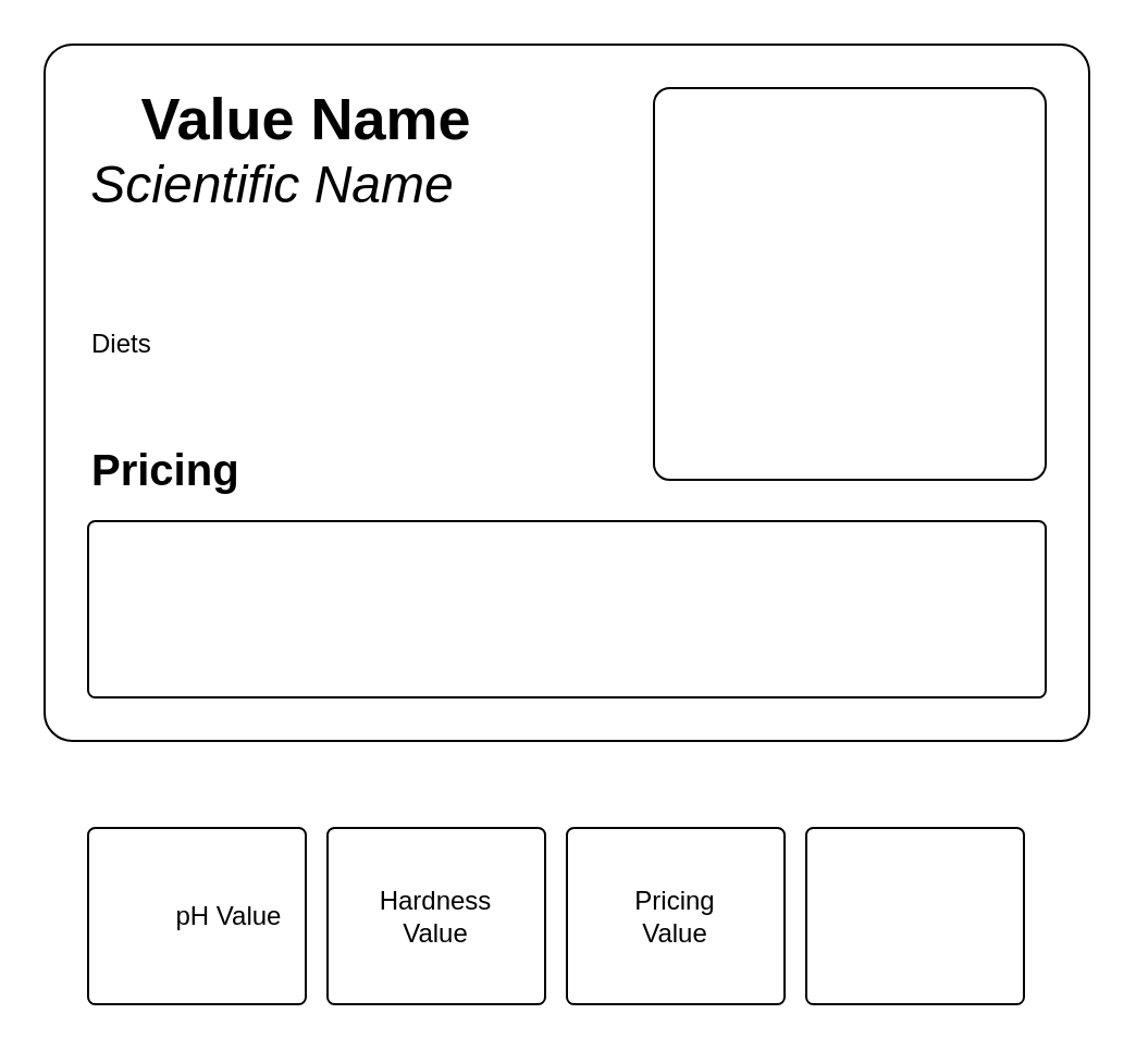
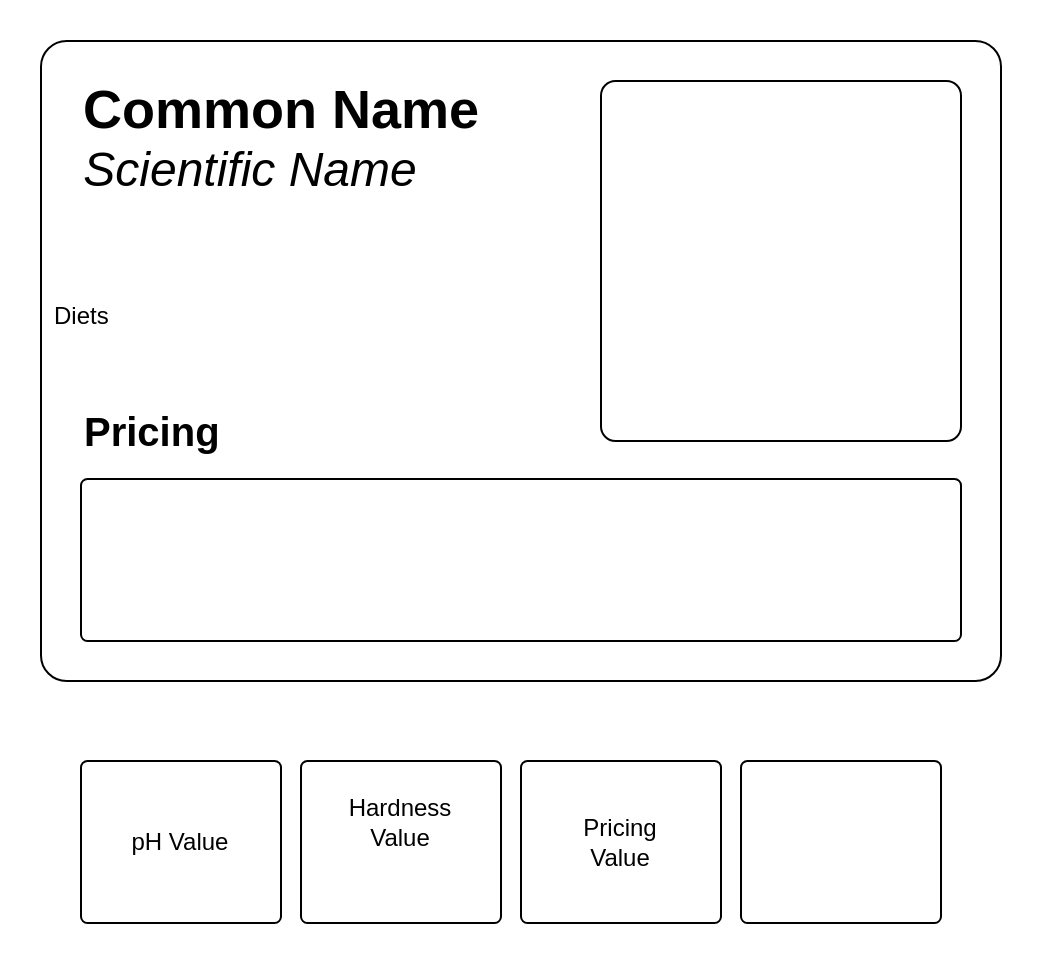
  <mxCell id="0" />
  <mxCell id="1" parent="0" />
  <mxCell id="2" value="" style="rounded=1;whiteSpace=wrap;html=1;arcSize=4;" vertex="1" parent="1"><mxGeometry x="20" y="20" width="480" height="320" as="geometry" /></mxCell>
- <mxCell id="3" value="&lt;b&gt;&lt;font style=&quot;font-size: 27px;&quot;&gt;Value Name&lt;/font&gt;&lt;/b&gt;" style="text;html=1;align=center;verticalAlign=middle;whiteSpace=wrap;rounded=0;" vertex="1" parent="1"><mxGeometry x="40" y="40" width="201" height="30" as="geometry" /></mxCell>
+ <mxCell id="3" value="&lt;b&gt;&lt;font style=&quot;font-size: 27px;&quot;&gt;Common Name&lt;/font&gt;&lt;/b&gt;" style="text;html=1;align=center;verticalAlign=middle;whiteSpace=wrap;rounded=0;" vertex="1" parent="1"><mxGeometry x="40" y="40" width="201" height="30" as="geometry" /></mxCell>
  <mxCell id="4" value="&lt;p id=&quot;20250708154516-addnu5b&quot;&gt;Scientific Name&lt;/p&gt;" style="text;html=1;align=center;verticalAlign=middle;whiteSpace=wrap;rounded=0;fontSize=24;fontStyle=2" vertex="1" parent="1"><mxGeometry x="40" y="70" width="170" height="30" as="geometry" /></mxCell>
  <mxCell id="5" value="" style="rounded=1;whiteSpace=wrap;html=1;arcSize=4;" vertex="1" parent="1"><mxGeometry x="40" y="239" width="440" height="81" as="geometry" /></mxCell>
- <mxCell id="6" value="Diets" style="text;html=1;align=left;verticalAlign=middle;whiteSpace=wrap;rounded=0;" vertex="1" parent="1"><mxGeometry x="40" y="145" width="70" height="25" as="geometry" /></mxCell>
+ <mxCell id="6" value="Diets" style="text;html=1;align=left;verticalAlign=middle;whiteSpace=wrap;rounded=0;" vertex="1" parent="1"><mxGeometry x="25" y="145" width="70" height="25" as="geometry" /></mxCell>
  <mxCell id="7" value="Pricing" style="text;html=1;align=left;verticalAlign=middle;whiteSpace=wrap;rounded=0;fontStyle=1;fontSize=20;" vertex="1" parent="1"><mxGeometry x="40" y="200" width="70" height="30" as="geometry" /></mxCell>
  <mxCell id="8" value="" style="rounded=1;whiteSpace=wrap;html=1;arcSize=4;" vertex="1" parent="1"><mxGeometry x="300" y="40" width="180" height="180" as="geometry" /></mxCell>
  <mxCell id="9" value="" style="rounded=1;whiteSpace=wrap;html=1;arcSize=4;" vertex="1" parent="1"><mxGeometry x="150" y="380" width="100" height="81" as="geometry" /></mxCell>
  <mxCell id="10" value="" style="rounded=1;whiteSpace=wrap;html=1;arcSize=4;" vertex="1" parent="1"><mxGeometry x="40" y="380" width="100" height="81" as="geometry" /></mxCell>
  <mxCell id="11" value="" style="rounded=1;whiteSpace=wrap;html=1;arcSize=4;" vertex="1" parent="1"><mxGeometry x="370" y="380" width="100" height="81" as="geometry" /></mxCell>
  <mxCell id="12" value="" style="rounded=1;whiteSpace=wrap;html=1;arcSize=4;" vertex="1" parent="1"><mxGeometry x="260" y="380" width="100" height="81" as="geometry" /></mxCell>
- <mxCell id="13" value="pH Value" style="text;html=1;align=center;verticalAlign=middle;whiteSpace=wrap;rounded=0;" vertex="1" parent="1"><mxGeometry x="75" y="405.5" width="60" height="30" as="geometry" /></mxCell>
- <mxCell id="14" value="Hardness Value" style="text;html=1;align=center;verticalAlign=middle;whiteSpace=wrap;rounded=0;" vertex="1" parent="1"><mxGeometry x="170" y="405.5" width="60" height="30" as="geometry" /></mxCell>
+ <mxCell id="13" value="pH Value" style="text;html=1;align=center;verticalAlign=middle;whiteSpace=wrap;rounded=0;" vertex="1" parent="1"><mxGeometry x="60" y="405.5" width="60" height="30" as="geometry" /></mxCell>
+ <mxCell id="14" value="Hardness Value" style="text;html=1;align=center;verticalAlign=middle;whiteSpace=wrap;rounded=0;" vertex="1" parent="1"><mxGeometry x="170" y="395.5" width="60" height="30" as="geometry" /></mxCell>
  <mxCell id="15" value="Pricing Value" style="text;html=1;align=center;verticalAlign=middle;whiteSpace=wrap;rounded=0;" vertex="1" parent="1"><mxGeometry x="275" y="405.5" width="70" height="30" as="geometry" /></mxCell>
